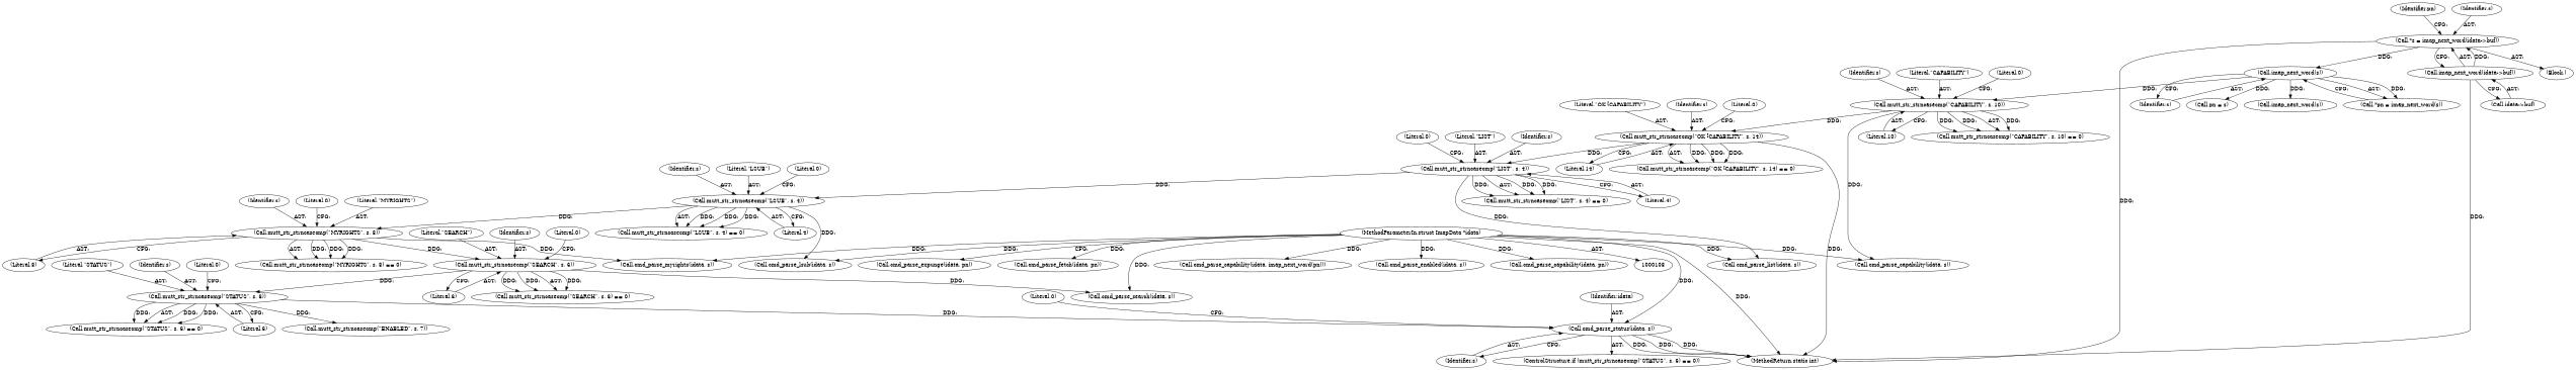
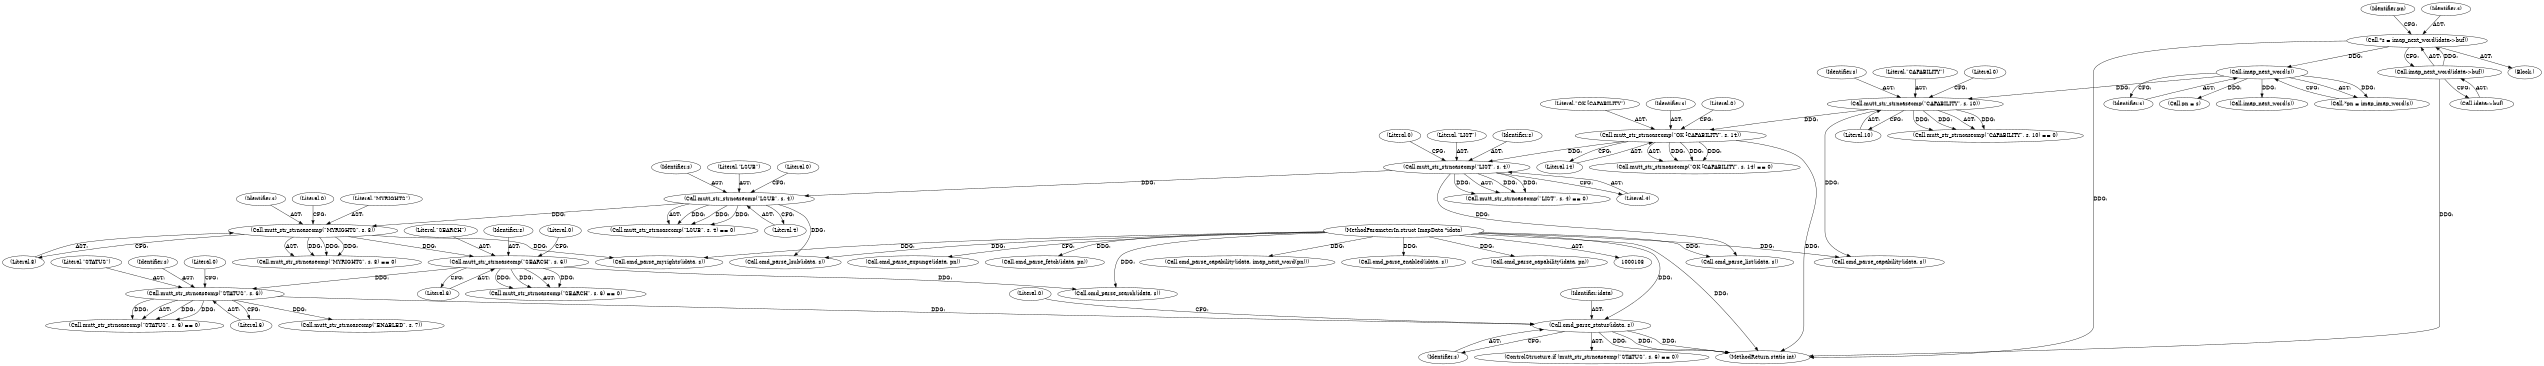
  digraph {
    n1 [label="(Call,cmd_parse_status(idata, s))"]
    n2 [label="(Identifier,s)"]
    n3 [label="(MethodReturn,static int)"]
    n4 [label="(ControlStructure,if (mutt_str_strncasecmp(\"STATUS\", s, 6) == 0))"]
    n5 [label="(MethodParameterIn,struct ImapData *idata)"]
    n6 [label="(Call,cmd_parse_expunge(idata, pn))"]
    n7 [label="(Call,cmd_parse_fetch(idata, pn))"]
    n8 [label="(Call,cmd_parse_capability(idata, s))"]
    n9 [label="(Call,cmd_parse_capability(idata, imap_next_word(pn)))"]
    n10 [label="(Call,cmd_parse_enabled(idata, s))"]
    n11 [label="(Call,cmd_parse_lsub(idata, s))"]
    n12 [label="(Call,cmd_parse_search(idata, s))"]
    n13 [label="(Call,cmd_parse_capability(idata, pn))"]
    n14 [label="(Call,cmd_parse_list(idata, s))"]
    n15 [label="(Call,cmd_parse_myrights(idata, s))"]
    1000108
    n17 [label="(Call,mutt_str_strncasecmp(\"STATUS\", s, 6))"]
    n18 [label="(Call,mutt_str_strncasecmp(\"ENABLED\", s, 7))"]
    n19 [label="(Call,mutt_str_strncasecmp(\"STATUS\", s, 6) == 0)"]
    n20 [label="(Literal,6)"]
    n21 [label="(Call,mutt_str_strncasecmp(\"SEARCH\", s, 6))"]
    n22 [label="(Literal,6)"]
    n23 [label="(Call,mutt_str_strncasecmp(\"SEARCH\", s, 6) == 0)"]
    n24 [label="(Call,mutt_str_strncasecmp(\"MYRIGHTS\", s, 8))"]
    n25 [label="(Call,mutt_str_strncasecmp(\"MYRIGHTS\", s, 8) == 0)"]
    n26 [label="(Literal,8)"]
    n27 [label="(Call,mutt_str_strncasecmp(\"LSUB\", s, 4))"]
    n28 [label="(Literal,4)"]
    n29 [label="(Call,mutt_str_strncasecmp(\"LSUB\", s, 4) == 0)"]
    n30 [label="(Call,mutt_str_strncasecmp(\"LIST\", s, 4))"]
    n31 [label="(Call,mutt_str_strncasecmp(\"LIST\", s, 4) == 0)"]
    n32 [label="(Literal,4)"]
    n33 [label="(Call,mutt_str_strncasecmp(\"OK [CAPABILITY\", s, 14))"]
    n34 [label="(Call,mutt_str_strncasecmp(\"OK [CAPABILITY\", s, 14) == 0)"]
    n35 [label="(Literal,14)"]
    n36 [label="(Call,mutt_str_strncasecmp(\"CAPABILITY\", s, 10))"]
    n37 [label="(Literal,10)"]
    n38 [label="(Call,mutt_str_strncasecmp(\"CAPABILITY\", s, 10) == 0)"]
    n39 [label="(Call,imap_next_word(s))"]
    n40 [label="(Call,pn = s)"]
    n41 [label="(Call,imap_next_word(s))"]
-   n42 [label="(Call,*pn = imap_next_word(s))"]
+   n42 [label="(Call,*pn = imap_imap_word(s))"]
    n43 [label="(Identifier,s)"]
    n44 [label="(Call,*s = imap_next_word(idata->buf))"]
    n45 [label="(Call,imap_next_word(idata->buf))"]
    n46 [label="(Block,)"]
    n47 [label="(Call,idata->buf)"]
    n48 [label="(Identifier,s)"]
    n49 [label="(Literal,0)"]
    n50 [label="(Identifier,s)"]
    n51 [label="(Literal,0)"]
    n52 [label="(Literal,\"STATUS\")"]
    n53 [label="(Identifier,s)"]
    n54 [label="(Identifier,s)"]
    n55 [label="(Identifier,s)"]
    n56 [label="(Literal,0)"]
    n57 [label="(Identifier,s)"]
    n58 [label="(Literal,0)"]
    n59 [label="(Literal,\"CAPABILITY\")"]
    n60 [label="(Literal,\"MYRIGHTS\")"]
    n61 [label="(Identifier,idata)"]
    n62 [label="(Literal,0)"]
    n63 [label="(Identifier,s)"]
    n64 [label="(Literal,\"SEARCH\")"]
    n65 [label="(Literal,0)"]
    n66 [label="(Literal,\"LIST\")"]
    n67 [label="(Literal,0)"]
    n68 [label="(Literal,\"OK [CAPABILITY\")"]
    n69 [label="(Literal,\"LSUB\")"]
    n70 [label="(Identifier,pn)"]
    n71 [label="(Literal,0)"]
    n72 [label="(Identifier,s)"]
    n1 -> n2 [label="CFG: "]
    n1 -> n3 [label="DDG: "]
    n1 -> n3 [label="DDG: "]
    n1 -> n3 [label="DDG: "]
    n1 -> n4 [label="AST: "]
    n2 -> n1 [label="AST: "]
    n5 -> n1 [label="DDG: "]
    n5 -> n3 [label="DDG: "]
    n5 -> n6 [label="CFG: "]
    n5 -> n7 [label="DDG: "]
    n5 -> n8 [label="DDG: "]
    n5 -> n9 [label="DDG: "]
    n5 -> n10 [label="DDG: "]
    n5 -> n11 [label="DDG: "]
    n5 -> n12 [label="DDG: "]
    n5 -> n13 [label="DDG: "]
    n5 -> n14 [label="DDG: "]
    n5 -> n15 [label="DDG: "]
    n5 -> 1000108 [label="AST: "]
    n17 -> n1 [label="DDG: "]
    n17 -> n18 [label="DDG: "]
    n17 -> n19 [label="AST: "]
    n17 -> n19 [label="DDG: "]
    n17 -> n19 [label="DDG: "]
    n17 -> n19 [label="DDG: "]
    n17 -> n20 [label="CFG: "]
    n20 -> n17 [label="AST: "]
    n21 -> n12 [label="DDG: "]
    n21 -> n17 [label="DDG: "]
    n21 -> n22 [label="CFG: "]
    n21 -> n23 [label="AST: "]
    n21 -> n23 [label="DDG: "]
    n21 -> n23 [label="DDG: "]
    n21 -> n23 [label="DDG: "]
    n22 -> n21 [label="AST: "]
    n24 -> n15 [label="DDG: "]
    n24 -> n21 [label="DDG: "]
    n24 -> n25 [label="AST: "]
    n24 -> n25 [label="DDG: "]
    n24 -> n25 [label="DDG: "]
    n24 -> n25 [label="DDG: "]
    n24 -> n26 [label="CFG: "]
    n26 -> n24 [label="AST: "]
    n27 -> n11 [label="DDG: "]
    n27 -> n24 [label="DDG: "]
    n27 -> n28 [label="CFG: "]
    n27 -> n29 [label="AST: "]
    n27 -> n29 [label="DDG: "]
    n27 -> n29 [label="DDG: "]
    n27 -> n29 [label="DDG: "]
    n28 -> n27 [label="AST: "]
    n30 -> n14 [label="DDG: "]
    n30 -> n27 [label="DDG: "]
    n30 -> n31 [label="AST: "]
    n30 -> n31 [label="DDG: "]
    n30 -> n31 [label="DDG: "]
    n30 -> n31 [label="DDG: "]
    n30 -> n32 [label="CFG: "]
    n32 -> n30 [label="AST: "]
    n33 -> n3 [label="DDG: "]
    n33 -> n30 [label="DDG: "]
    n33 -> n34 [label="AST: "]
    n33 -> n34 [label="DDG: "]
    n33 -> n34 [label="DDG: "]
    n33 -> n34 [label="DDG: "]
    n33 -> n35 [label="CFG: "]
    n35 -> n33 [label="AST: "]
    n36 -> n8 [label="DDG: "]
    n36 -> n33 [label="DDG: "]
    n36 -> n37 [label="CFG: "]
    n36 -> n38 [label="AST: "]
    n36 -> n38 [label="DDG: "]
    n36 -> n38 [label="DDG: "]
    n36 -> n38 [label="DDG: "]
    n37 -> n36 [label="AST: "]
    n39 -> n36 [label="DDG: "]
    n39 -> n40 [label="DDG: "]
    n39 -> n41 [label="DDG: "]
    n39 -> n42 [label="AST: "]
    n39 -> n42 [label="DDG: "]
    n39 -> n43 [label="CFG: "]
    n42 -> n39 [label="CFG: "]
    n43 -> n39 [label="AST: "]
    n44 -> n3 [label="DDG: "]
    n44 -> n39 [label="DDG: "]
    n44 -> n45 [label="CFG: "]
    n44 -> n46 [label="AST: "]
    n45 -> n3 [label="DDG: "]
    n45 -> n44 [label="AST: "]
    n45 -> n44 [label="DDG: "]
    n45 -> n47 [label="CFG: "]
    n47 -> n45 [label="AST: "]
    n48 -> n30 [label="AST: "]
    n49 -> n17 [label="CFG: "]
    n50 -> n24 [label="AST: "]
    n51 -> n1 [label="CFG: "]
    n52 -> n17 [label="AST: "]
    n53 -> n17 [label="AST: "]
    n54 -> n36 [label="AST: "]
    n55 -> n21 [label="AST: "]
    n56 -> n21 [label="CFG: "]
    n57 -> n27 [label="AST: "]
    n58 -> n24 [label="CFG: "]
    n59 -> n36 [label="AST: "]
    n60 -> n24 [label="AST: "]
    n61 -> n1 [label="AST: "]
    n62 -> n30 [label="CFG: "]
    n63 -> n33 [label="AST: "]
    n64 -> n21 [label="AST: "]
    n65 -> n36 [label="CFG: "]
    n66 -> n30 [label="AST: "]
    n67 -> n33 [label="CFG: "]
    n68 -> n33 [label="AST: "]
    n69 -> n27 [label="AST: "]
    n70 -> n44 [label="CFG: "]
    n71 -> n27 [label="CFG: "]
    n72 -> n44 [label="AST: "]
  }
